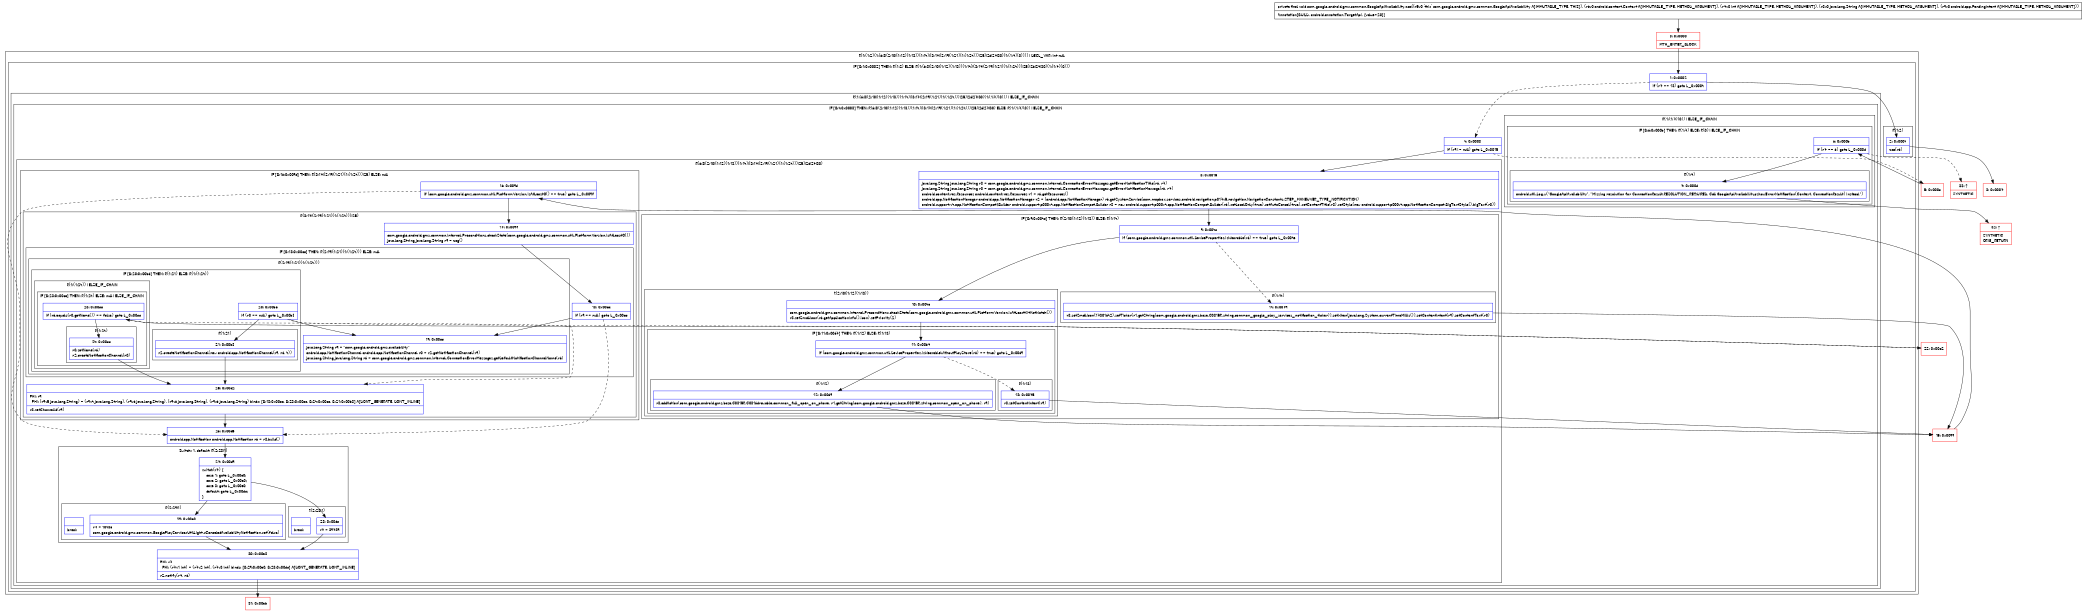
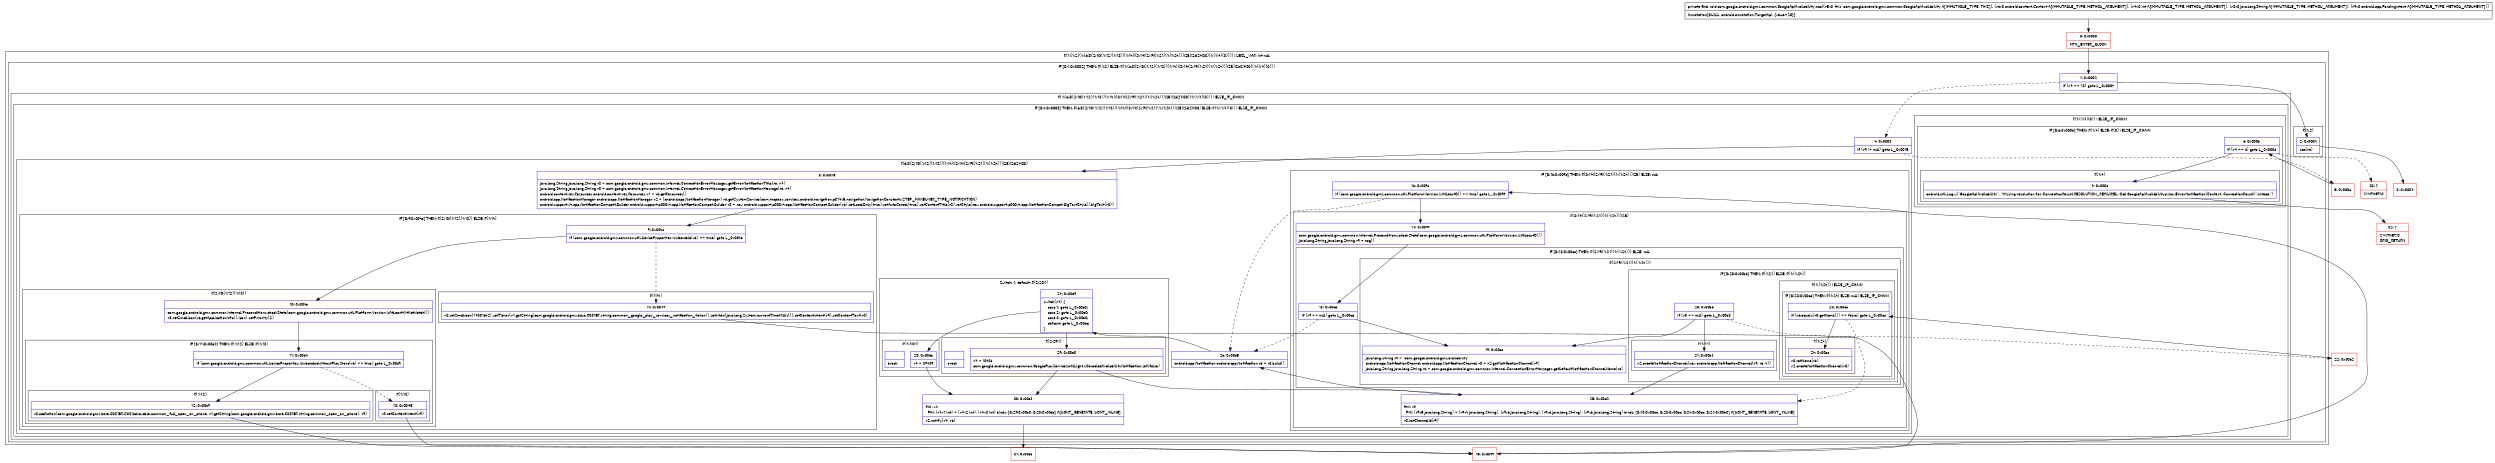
  digraph {
    fontname="Patrick Hand"
    node [color=blue fontname="Patrick Hand" shape=record]
    edge [fontname="Patrick Hand"]
    n1 [label="{2\:\ 0x0004|zaa(r6)\l}"]
    n2 [label="{12\:\ 0x0069|r8.addAction(com.google.android.gms.base.C0815R.C0816drawable.common_full_open_on_phone, r1.getString(com.google.android.gms.base.C0815R.string.common_open_on_phone), r9)\l}"]
    n3 [label="{13\:\ 0x0075|r8.setContentIntent(r9)\l}"]
    n4 [label="{11\:\ 0x0067|if (com.google.android.gms.common.util.DeviceProperties.isWearableWithoutPlayStore(r6) == true) goto L_0x0069\l}"]
    n5 [label="{10\:\ 0x004e|com.google.android.gms.common.internal.Preconditions.checkState(com.google.android.gms.common.util.PlatformVersion.isAtLeastKitKatWatch())\lr8.setSmallIcon(r6.getApplicationInfo().icon).setPriority(2)\l}"]
    n6 [label="{14\:\ 0x0079|r8.setSmallIcon(17301642).setTicker(r1.getString(com.google.android.gms.base.C0815R.string.common_google_play_services_notification_ticker)).setWhen(java.lang.System.currentTimeMillis()).setContentIntent(r9).setContentText(r0)\l}"]
    n7 [label="{9\:\ 0x004c|if (com.google.android.gms.common.util.DeviceProperties.isWearable(r6) == true) goto L_0x004e\l}"]
    n8 [label="{21\:\ 0x00b8|r2.createNotificationChannel(new android.app.NotificationChannel(r9, r6, 4))\l}"]
    n9 [label="{24\:\ 0x00cc|r0.setName(r6)\lr2.createNotificationChannel(r0)\l}"]
    n10 [label="{23\:\ 0x00ca|if (r6.equals(r0.getName()) == false) goto L_0x00cc\l}"]
    n11 [label="{20\:\ 0x00b6|if (r0 == null) goto L_0x00b8\l}"]
    n12 [label="{19\:\ 0x00ac|java.lang.String r9 = \"com.google.android.gms.availability\"\landroid.app.NotificationChannel android.app.NotificationChannel r0 = r2.getNotificationChannel(r9)\ljava.lang.String java.lang.String r6 = com.google.android.gms.common.internal.ConnectionErrorMessages.getDefaultNotificationChannelName(r6)\l}"]
    n13 [label="{18\:\ 0x00aa|if (r9 == null) goto L_0x00ac\l}"]
    n14 [label="{17\:\ 0x009f|com.google.android.gms.common.internal.Preconditions.checkState(com.google.android.gms.common.util.PlatformVersion.isAtLeastO())\ljava.lang.String java.lang.String r9 = zag()\l}"]
    n15 [label="{25\:\ 0x00d2|PHI: r9 \l  PHI: (r9v5 java.lang.String) = (r9v4 java.lang.String), (r9v6 java.lang.String), (r9v6 java.lang.String), (r9v6 java.lang.String) binds: [B:18:0x00aa, B:23:0x00ca, B:24:0x00cc, B:21:0x00b8] A[DONT_GENERATE, DONT_INLINE]\l|r8.setChannelId(r9)\l}"]
    n16 [label="{16\:\ 0x009d|if (com.google.android.gms.common.util.PlatformVersion.isAtLeastO() == true) goto L_0x009f\l}"]
    n17 [label="{29\:\ 0x00e0|r7 = 10436\lcom.google.android.gms.common.GooglePlayServicesUtilLight.sCanceledAvailabilityNotification.set(false)\l}"]
    n18 [label="{|break\l}"]
    n19 [label="{28\:\ 0x00dc|r7 = 39789\l}"]
    n20 [label="{|break\l}"]
    n21 [label="{27\:\ 0x00d9|switch(r7) \{\l    case 1: goto L_0x00e0;\l    case 2: goto L_0x00e0;\l    case 3: goto L_0x00e0;\l    default: goto L_0x00dc;\l\}\l}"]
    n22 [label="{8\:\ 0x0015|java.lang.String java.lang.String r8 = com.google.android.gms.common.internal.ConnectionErrorMessages.getErrorNotificationTitle(r6, r7)\ljava.lang.String java.lang.String r0 = com.google.android.gms.common.internal.ConnectionErrorMessages.getErrorNotificationMessage(r6, r7)\landroid.content.res.Resources android.content.res.Resources r1 = r6.getResources()\landroid.app.NotificationManager android.app.NotificationManager r2 = (android.app.NotificationManager) r6.getSystemService(com.mapbox.services.android.navigation.p017v5.navigation.NavigationConstants.STEP_MANEUVER_TYPE_NOTIFICATION)\landroid.support.v4.app.NotificationCompat$Builder android.support.p000v4.app.NotificationCompat.Builder r8 = new android.support.p000v4.app.NotificationCompat.Builder(r6).setLocalOnly(true).setAutoCancel(true).setContentTitle(r8).setStyle(new android.support.p000v4.app.NotificationCompat.BigTextStyle().bigText(r0))\l}"]
    n23 [label="{26\:\ 0x00d5|android.app.Notification android.app.Notification r6 = r8.build()\l}"]
    n24 [label="{30\:\ 0x00e8|PHI: r7 \l  PHI: (r7v1 int) = (r7v2 int), (r7v3 int) binds: [B:29:0x00e0, B:28:0x00dc] A[DONT_GENERATE, DONT_INLINE]\l|r2.notify(r7, r6)\l}"]
    n25 [label="{7\:\ 0x000d|android.util.Log.w(\"GoogleApiAvailability\", \"Missing resolution for ConnectionResult.RESOLUTION_REQUIRED. Call GoogleApiAvailability#showErrorNotification(Context, ConnectionResult) instead.\")\l}"]
    n26 [label="{6\:\ 0x000b|if (r7 == 6) goto L_0x000d\l}"]
    n27 [label="{4\:\ 0x0008|if (r9 != null) goto L_0x0015\l}"]
    n28 [label="{1\:\ 0x0002|if (r7 == 18) goto L_0x0004\l}"]
    n29 [color=red label="{3\:\ 0x0007}"]
    n30 [color=red label="{15\:\ 0x0099}"]
    n31 [color=red label="{22\:\ 0x00c2}"]
    n32 [color=red label="{31\:\ 0x00eb}"]
    n33 [color=red label="{32\:\ ?|SYNTHETIC\lORIG_RETURN\l}"]
    n34 [color=red label="{33\:\ ?|SYNTHETIC\l}"]
    n35 [color=red label="{5\:\ 0x000a}"]
    n36 [color=red label="{0\:\ 0x0000|MTH_ENTER_BLOCK\l}"]
    n37 [label="{private final void com.google.android.gms.common.GoogleApiAvailability.zaa((r5v0 'this' com.google.android.gms.common.GoogleApiAvailability A[IMMUTABLE_TYPE, THIS]), (r6v0 android.content.Context A[IMMUTABLE_TYPE, METHOD_ARGUMENT]), (r7v0 int A[IMMUTABLE_TYPE, METHOD_ARGUMENT]), (r8v0 java.lang.String A[IMMUTABLE_TYPE, METHOD_ARGUMENT]), (r9v0 android.app.PendingIntent A[IMMUTABLE_TYPE, METHOD_ARGUMENT]))  | Annotation[BUILD, android.annotation.TargetApi, \{value=20\}]\l}" color=""]
    subgraph cluster_1 {
      label="R(1:(1:2)(1:(6:8|(2:10|(1:12)(1:13))(1:14)|(3:17|(2:19|(1:21)(1:(1:24)))|25)|26|27|30)(1:(1:7)(0)))) | DECL_VAR: int null\l"
      subgraph cluster_2 {
        label="IF [B:1:0x0002] THEN: R(1:2) ELSE: R(1:(6:8|(2:10|(1:12)(1:13))(1:14)|(3:17|(2:19|(1:21)(1:(1:24)))|25)|26|27|30)(1:(1:7)(0)))"
        n28
        subgraph cluster_3 {
          label="R(1:2)"
          n1
        }
        subgraph cluster_4 {
          label="R(1:(6:8|(2:10|(1:12)(1:13))(1:14)|(3:17|(2:19|(1:21)(1:(1:24)))|25)|26|27|30)(1:(1:7)(0))) | ELSE_IF_CHAIN\l"
          subgraph cluster_5 {
            label="IF [B:4:0x0008] THEN: R(6:8|(2:10|(1:12)(1:13))(1:14)|(3:17|(2:19|(1:21)(1:(1:24)))|25)|26|27|30) ELSE: R(1:(1:7)(0)) | ELSE_IF_CHAIN\l"
            n27
            subgraph cluster_6 {
              label="R(6:8|(2:10|(1:12)(1:13))(1:14)|(3:17|(2:19|(1:21)(1:(1:24)))|25)|26|27|30)"
              n22
              n23
              n24
              subgraph cluster_7 {
                label="IF [B:9:0x004c] THEN: R(2:10|(1:12)(1:13)) ELSE: R(1:14)"
                n7
                subgraph cluster_8 {
                  label="R(2:10|(1:12)(1:13))"
                  n5
                  subgraph cluster_9 {
                    label="IF [B:11:0x0067] THEN: R(1:12) ELSE: R(1:13)"
                    n4
                    subgraph cluster_10 {
                      label="R(1:12)"
                      n2
                    }
                    subgraph cluster_11 {
                      label="R(1:13)"
                      n3
                    }
                  }
                }
                subgraph cluster_12 {
                  label="R(1:14)"
                  n6
                }
              }
              subgraph cluster_13 {
                label="IF [B:16:0x009d] THEN: R(3:17|(2:19|(1:21)(1:(1:24)))|25) ELSE: null"
                n16
                subgraph cluster_14 {
                  label="R(3:17|(2:19|(1:21)(1:(1:24)))|25)"
                  n14
                  n15
                  subgraph cluster_15 {
                    label="IF [B:18:0x00aa] THEN: R(2:19|(1:21)(1:(1:24))) ELSE: null"
                    n13
                    subgraph cluster_16 {
                      label="R(2:19|(1:21)(1:(1:24)))"
                      n12
                      subgraph cluster_17 {
                        label="IF [B:20:0x00b6] THEN: R(1:21) ELSE: R(1:(1:24))"
                        n11
                        subgraph cluster_18 {
                          label="R(1:21)"
                          n8
                        }
                        subgraph cluster_19 {
                          label="R(1:(1:24)) | ELSE_IF_CHAIN\l"
                          subgraph cluster_20 {
                            label="IF [B:23:0x00ca] THEN: R(1:24) ELSE: null | ELSE_IF_CHAIN\l"
                            n10
                            subgraph cluster_21 {
                              label="R(1:24)"
                              n9
                            }
                          }
                        }
                      }
                    }
                  }
                }
              }
              subgraph cluster_22 {
                label="Switch: 1, default: R(2:28|1)"
                n21
                subgraph cluster_23 {
                  label="R(2:29|1)"
                  n17
                  n18
                }
                subgraph cluster_24 {
                  label="R(2:28|1)"
                  n19
                  n20
                }
              }
            }
            subgraph cluster_25 {
              label="R(1:(1:7)(0)) | ELSE_IF_CHAIN\l"
              subgraph cluster_26 {
                label="IF [B:6:0x000b] THEN: R(1:7) ELSE: R(0) | ELSE_IF_CHAIN\l"
                n26
                subgraph cluster_27 {
                  label="R(1:7)"
                  n25
                }
                subgraph cluster_28 {
                  label="R(0)"
                }
              }
            }
          }
        }
      }
    }
    n1 -> n29
    n2 -> n30
    n3 -> n30
    n4 -> n2
    n4 -> n3 [style=dashed]
    n5 -> n4
    n6 -> n30
    n7 -> n5
    n7 -> n6 [style=dashed]
    n8 -> n15
-   n9 -> n15
+   n17 -> n15
    n10 -> n9
    n10 -> n15 [style=dashed]
    n11 -> n8
    n11 -> n12
    n11 -> n31 [style=dashed]
    n13 -> n12
    n13 -> n23 [style=dashed]
    n14 -> n13
    n15 -> n23
    n16 -> n14
    n16 -> n23 [style=dashed]
    n17 -> n24
    n19 -> n24
    n21 -> n17
    n21 -> n19
    n22 -> n7
    n23 -> n21
    n24 -> n32
    n25 -> n33
    n26 -> n25
    n26 -> n34 [style=dashed]
    n27 -> n22
    n27 -> n35 [style=dashed]
    n28 -> n1
    n28 -> n27 [style=dashed]
    n30 -> n16
    n31 -> n10
    n35 -> n26
    n36 -> n28
    n37 -> n36
  }
